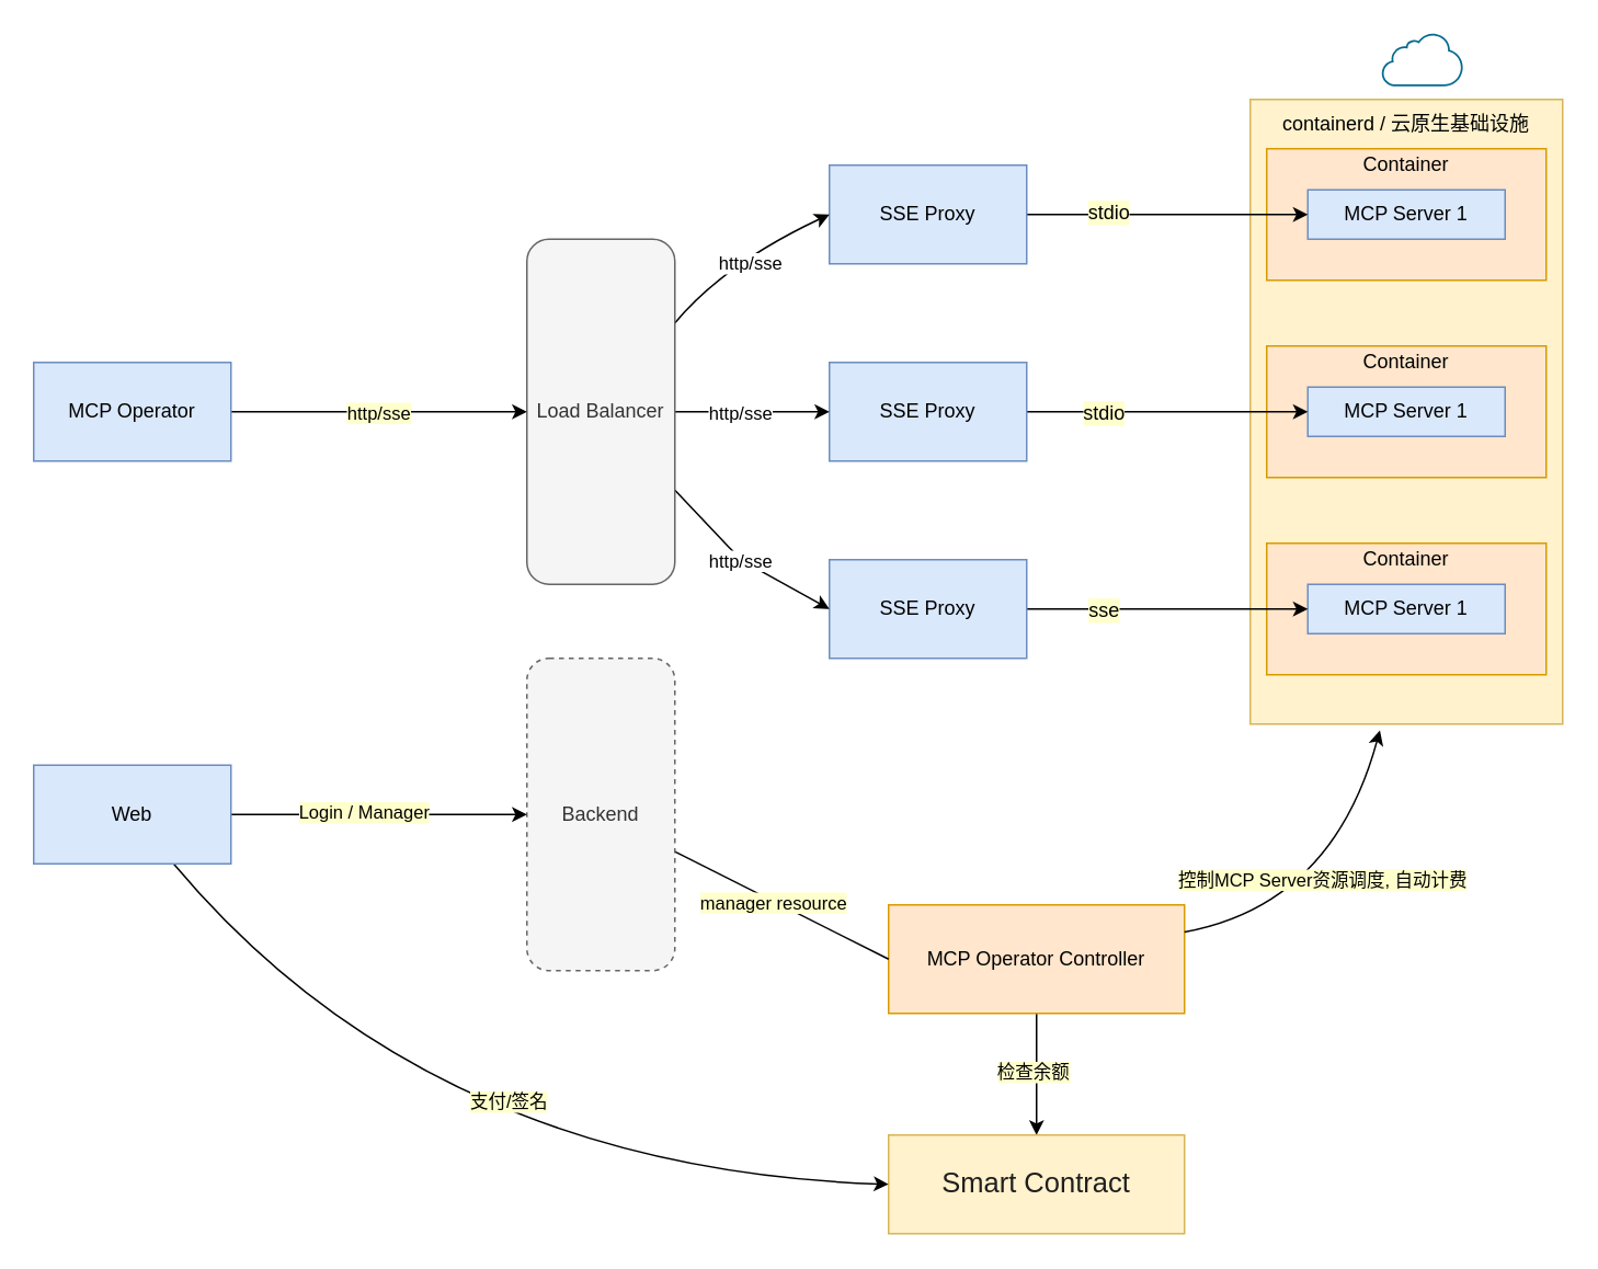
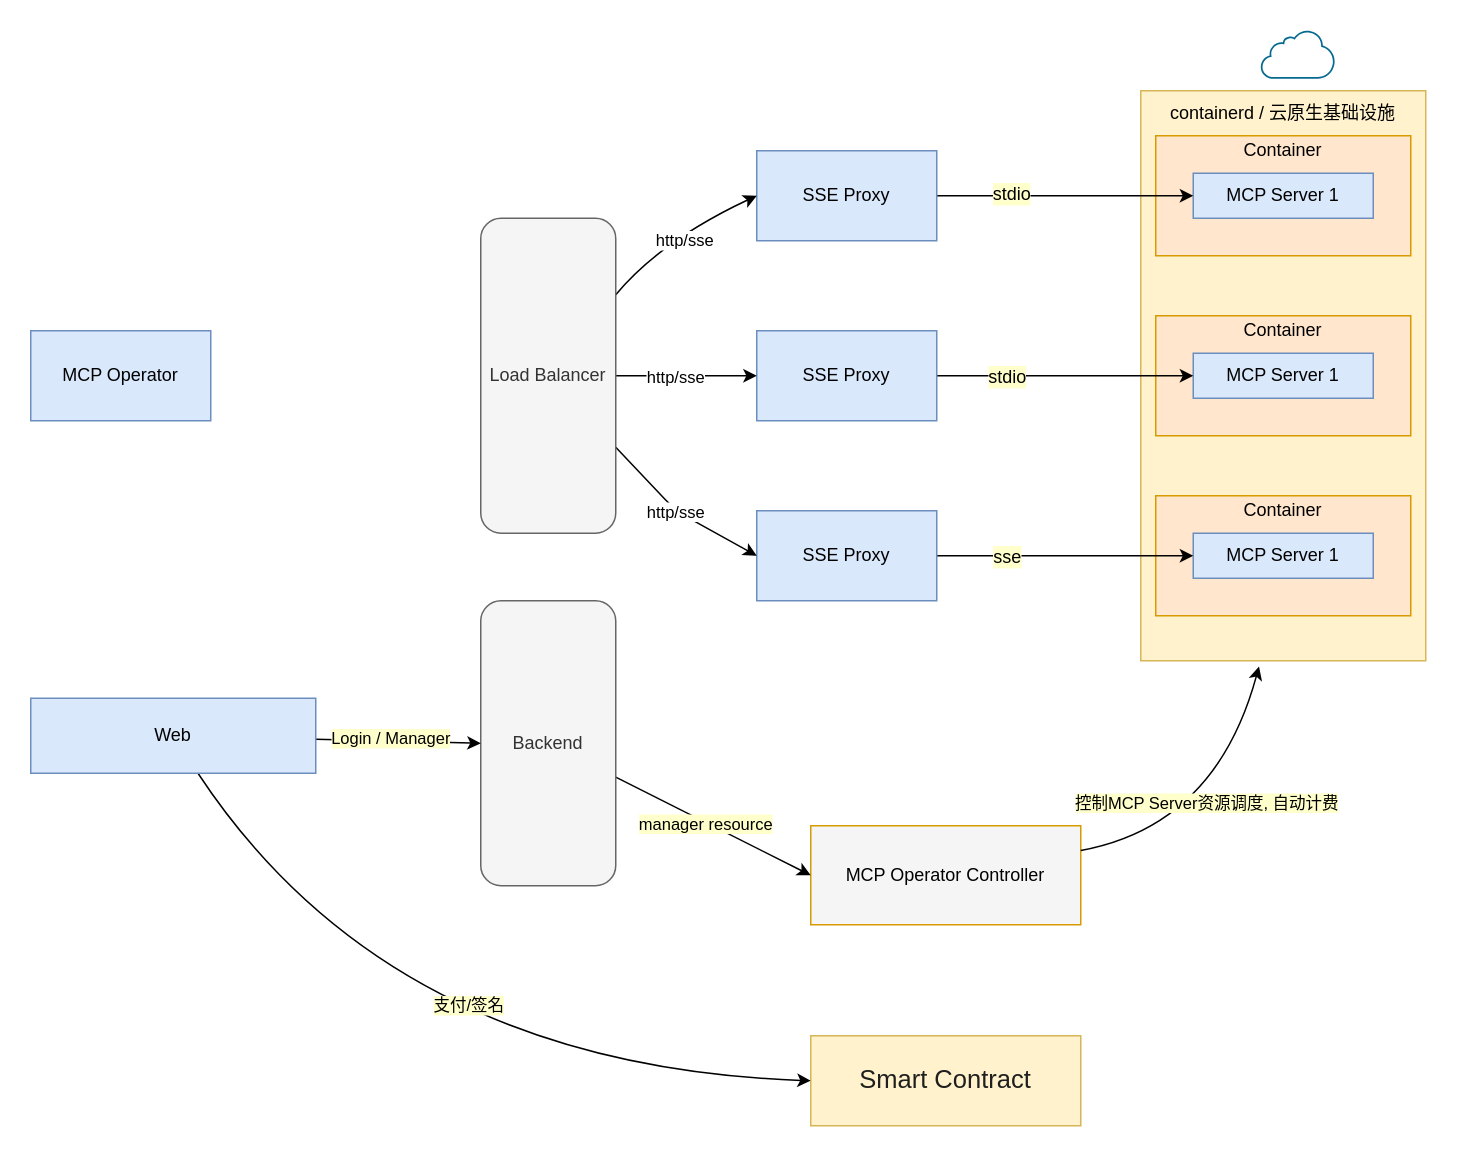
  <mxCell id="0" />
  <mxCell id="1" parent="0" />
  <mxCell id="2" value="" style="rounded=0;whiteSpace=wrap;html=1;fillColor=#fff2cc;strokeColor=#d6b656;" vertex="1" parent="1"><mxGeometry x="760" y="60" width="190" height="380" as="geometry" /></mxCell>
  <mxCell id="3" value="containerd / 云原生基础设施" style="text;html=1;align=center;verticalAlign=middle;whiteSpace=wrap;rounded=0;" vertex="1" parent="1"><mxGeometry x="760" y="60" width="190" height="30" as="geometry" /></mxCell>
  <mxCell id="4" value="" style="rounded=0;whiteSpace=wrap;html=1;fillColor=#ffe6cc;strokeColor=#d79b00;" vertex="1" parent="1"><mxGeometry x="770" y="90" width="170" height="80" as="geometry" /></mxCell>
  <mxCell id="5" value="Container" style="text;html=1;align=center;verticalAlign=middle;whiteSpace=wrap;rounded=0;" vertex="1" parent="1"><mxGeometry x="795" y="90" width="120" height="20" as="geometry" /></mxCell>
  <mxCell id="6" value="MCP Server 1" style="rounded=0;whiteSpace=wrap;html=1;fillColor=#dae8fc;strokeColor=#6c8ebf;" vertex="1" parent="1"><mxGeometry x="795" y="115" width="120" height="30" as="geometry" /></mxCell>
  <mxCell id="7" value="" style="rounded=0;whiteSpace=wrap;html=1;fillColor=#ffe6cc;strokeColor=#d79b00;" vertex="1" parent="1"><mxGeometry x="770" y="210" width="170" height="80" as="geometry" /></mxCell>
  <mxCell id="8" value="Container" style="text;html=1;align=center;verticalAlign=middle;whiteSpace=wrap;rounded=0;" vertex="1" parent="1"><mxGeometry x="795" y="210" width="120" height="20" as="geometry" /></mxCell>
  <mxCell id="9" value="MCP Server 1" style="rounded=0;whiteSpace=wrap;html=1;fillColor=#dae8fc;strokeColor=#6c8ebf;" vertex="1" parent="1"><mxGeometry x="795" y="235" width="120" height="30" as="geometry" /></mxCell>
  <mxCell id="10" value="" style="rounded=0;whiteSpace=wrap;html=1;fillColor=#ffe6cc;strokeColor=#d79b00;" vertex="1" parent="1"><mxGeometry x="770" y="330" width="170" height="80" as="geometry" /></mxCell>
  <mxCell id="11" value="Container" style="text;html=1;align=center;verticalAlign=middle;whiteSpace=wrap;rounded=0;" vertex="1" parent="1"><mxGeometry x="795" y="330" width="120" height="20" as="geometry" /></mxCell>
  <mxCell id="12" value="MCP Server 1" style="rounded=0;whiteSpace=wrap;html=1;fillColor=#dae8fc;strokeColor=#6c8ebf;" vertex="1" parent="1"><mxGeometry x="795" y="355" width="120" height="30" as="geometry" /></mxCell>
  <mxCell id="13" style="edgeStyle=none;html=1;entryX=0;entryY=0.5;entryDx=0;entryDy=0;" edge="1" parent="1" source="15" target="6"><mxGeometry relative="1" as="geometry" /></mxCell>
  <mxCell id="14" value="stdio" style="edgeLabel;html=1;align=center;verticalAlign=middle;resizable=0;points=[];labelBackgroundColor=#FFFFCC;fontSize=12;" vertex="1" connectable="0" parent="13"><mxGeometry x="-0.432" y="2" relative="1" as="geometry"><mxPoint as="offset" /></mxGeometry></mxCell>
  <mxCell id="15" value="SSE Proxy" style="rounded=0;whiteSpace=wrap;html=1;fillColor=#dae8fc;strokeColor=#6c8ebf;" vertex="1" parent="1"><mxGeometry x="504" y="100" width="120" height="60" as="geometry" /></mxCell>
  <mxCell id="16" style="edgeStyle=none;html=1;entryX=0;entryY=0.5;entryDx=0;entryDy=0;" edge="1" parent="1" source="18" target="9"><mxGeometry relative="1" as="geometry" /></mxCell>
  <mxCell id="17" value="stdio" style="edgeLabel;html=1;align=center;verticalAlign=middle;resizable=0;points=[];labelBackgroundColor=#FFFFCC;fontSize=12;" vertex="1" connectable="0" parent="16"><mxGeometry x="-0.35" y="2" relative="1" as="geometry"><mxPoint x="-10" y="2" as="offset" /></mxGeometry></mxCell>
  <mxCell id="18" value="SSE Proxy" style="rounded=0;whiteSpace=wrap;html=1;fillColor=#dae8fc;strokeColor=#6c8ebf;" vertex="1" parent="1"><mxGeometry x="504" y="220" width="120" height="60" as="geometry" /></mxCell>
  <mxCell id="19" style="edgeStyle=none;html=1;entryX=0;entryY=0.5;entryDx=0;entryDy=0;" edge="1" parent="1" source="21" target="12"><mxGeometry relative="1" as="geometry" /></mxCell>
  <mxCell id="20" value="sse" style="edgeLabel;html=1;align=center;verticalAlign=middle;resizable=0;points=[];labelBackgroundColor=#FFFFCC;fontSize=12;" vertex="1" connectable="0" parent="19"><mxGeometry x="-0.409" y="1" relative="1" as="geometry"><mxPoint x="-5" y="1" as="offset" /></mxGeometry></mxCell>
  <mxCell id="21" value="SSE Proxy" style="rounded=0;whiteSpace=wrap;html=1;fillColor=#dae8fc;strokeColor=#6c8ebf;" vertex="1" parent="1"><mxGeometry x="504" y="340" width="120" height="60" as="geometry" /></mxCell>
  <mxCell id="22" style="edgeStyle=none;html=1;entryX=0;entryY=0.5;entryDx=0;entryDy=0;rounded=0;curved=1;" edge="1" parent="1" source="26" target="15"><mxGeometry relative="1" as="geometry"><Array as="points"><mxPoint x="440" y="160" /></Array></mxGeometry></mxCell>
  <mxCell id="23" value="http/sse" style="edgeLabel;html=1;align=center;verticalAlign=middle;resizable=0;points=[];" vertex="1" connectable="0" parent="22"><mxGeometry x="0.046" y="-6" relative="1" as="geometry"><mxPoint as="offset" /></mxGeometry></mxCell>
  <mxCell id="24" style="edgeStyle=none;html=1;entryX=0;entryY=0.5;entryDx=0;entryDy=0;" edge="1" parent="1" source="26" target="18"><mxGeometry relative="1" as="geometry" /></mxCell>
  <mxCell id="25" style="edgeStyle=none;html=1;entryX=0;entryY=0.5;entryDx=0;entryDy=0;" edge="1" parent="1" source="26" target="21"><mxGeometry relative="1" as="geometry"><Array as="points"><mxPoint x="450" y="340" /></Array></mxGeometry></mxCell>
  <mxCell id="26" value="Load Balancer" style="rounded=1;whiteSpace=wrap;html=1;fillColor=#f5f5f5;fontColor=#333333;strokeColor=#666666;" vertex="1" parent="1"><mxGeometry x="320" y="145" width="90" height="210" as="geometry" /></mxCell>
- <mxCell id="27" style="edgeStyle=none;html=1;entryX=0;entryY=0.5;entryDx=0;entryDy=0;" edge="1" parent="1" source="29" target="26"><mxGeometry relative="1" as="geometry" /></mxCell>
- <mxCell id="28" value="http/sse" style="edgeLabel;html=1;align=center;verticalAlign=middle;resizable=0;points=[];labelBackgroundColor=#FFFFCC;" vertex="1" connectable="0" parent="27"><mxGeometry x="-0.014" relative="1" as="geometry"><mxPoint as="offset" /></mxGeometry></mxCell>
  <mxCell id="29" value="MCP Operator" style="rounded=0;whiteSpace=wrap;html=1;fillColor=#dae8fc;strokeColor=#6c8ebf;" vertex="1" parent="1"><mxGeometry x="20" y="220" width="120" height="60" as="geometry" /></mxCell>
  <mxCell id="30" value="http/sse" style="edgeLabel;html=1;align=center;verticalAlign=middle;resizable=0;points=[];" vertex="1" connectable="0" parent="1"><mxGeometry x="449.998" y="250.002" as="geometry" /></mxCell>
  <mxCell id="31" value="http/sse" style="edgeLabel;html=1;align=center;verticalAlign=middle;resizable=0;points=[];" vertex="1" connectable="0" parent="1"><mxGeometry x="449.998" y="340.002" as="geometry" /></mxCell>
- <mxCell id="32" style="edgeStyle=none;html=1;" edge="1" parent="1" source="34" target="41"><mxGeometry relative="1" as="geometry" /></mxCell>
- <mxCell id="33" value="检查余额" style="edgeLabel;html=1;align=center;verticalAlign=middle;resizable=0;points=[];labelBackgroundColor=#FFFFCC;" vertex="1" connectable="0" parent="32"><mxGeometry x="-0.054" y="-3" relative="1" as="geometry"><mxPoint as="offset" /></mxGeometry></mxCell>
- <mxCell id="34" value="MCP Operator Controller" style="rounded=0;whiteSpace=wrap;html=1;fillColor=#ffe6cc;strokeColor=#d79b00;" vertex="1" parent="1"><mxGeometry x="540" y="550" width="180" height="66" as="geometry" /></mxCell>
+ <mxCell id="34" value="MCP Operator Controller" style="rounded=0;whiteSpace=wrap;html=1;fillColor=#f5f5f5;strokeColor=#d79b00;" vertex="1" parent="1"><mxGeometry x="540" y="550" width="180" height="66" as="geometry" /></mxCell>
  <mxCell id="35" style="edgeStyle=none;html=1;entryX=0.415;entryY=1.01;entryDx=0;entryDy=0;entryPerimeter=0;rounded=0;curved=1;" edge="1" parent="1" source="34" target="2"><mxGeometry relative="1" as="geometry"><Array as="points"><mxPoint x="810" y="550" /></Array></mxGeometry></mxCell>
  <mxCell id="36" value="控制MCP Server资源调度, 自动计费" style="edgeLabel;html=1;align=center;verticalAlign=middle;resizable=0;points=[];labelBackgroundColor=#FFFFCC;" vertex="1" connectable="0" parent="35"><mxGeometry x="-0.13" y="16" relative="1" as="geometry"><mxPoint as="offset" /></mxGeometry></mxCell>
  <mxCell id="37" value="" style="sketch=0;pointerEvents=1;shadow=0;dashed=0;html=1;strokeColor=none;aspect=fixed;labelPosition=center;verticalLabelPosition=bottom;verticalAlign=top;align=center;outlineConnect=0;shape=mxgraph.vvd.cloud_computing;fillColor=#066A90;" vertex="1" parent="1"><mxGeometry x="840" width="50" height="32" as="geometry" y="20" /></mxCell>
- <mxCell id="38" style="edgeStyle=none;html=1;entryX=0;entryY=0.5;entryDx=0;entryDy=0;rounded=0;curved=1;endArrow=none;" edge="1" parent="1" source="40" target="34"><mxGeometry relative="1" as="geometry"><Array as="points" /></mxGeometry></mxCell>
+ <mxCell id="38" style="edgeStyle=none;html=1;entryX=0;entryY=0.5;entryDx=0;entryDy=0;rounded=0;curved=1;" edge="1" parent="1" source="40" target="34"><mxGeometry relative="1" as="geometry"><Array as="points" /></mxGeometry></mxCell>
  <mxCell id="39" value="manager resource" style="edgeLabel;html=1;align=center;verticalAlign=middle;resizable=0;points=[];labelBackgroundColor=#FFFFCC;" vertex="1" connectable="0" parent="38"><mxGeometry x="-0.081" y="-1" relative="1" as="geometry"><mxPoint as="offset" /></mxGeometry></mxCell>
- <mxCell id="40" value="Backend" style="rounded=1;whiteSpace=wrap;html=1;fillColor=#f5f5f5;fontColor=#333333;strokeColor=#666666;dashed=1;" vertex="1" parent="1"><mxGeometry x="320" y="400" width="90" height="190" as="geometry" /></mxCell>
+ <mxCell id="40" value="Backend" style="rounded=1;whiteSpace=wrap;html=1;fillColor=#f5f5f5;fontColor=#333333;strokeColor=#666666;" vertex="1" parent="1"><mxGeometry x="320" y="400" width="90" height="190" as="geometry" /></mxCell>
  <mxCell id="41" value="&lt;span style=&quot;color: rgb(31, 31, 31); font-family: Arial, sans-serif; text-align: start;&quot;&gt;&lt;font style=&quot;font-size: 17px;&quot;&gt;Smart Contract&lt;/font&gt;&lt;/span&gt;" style="rounded=0;whiteSpace=wrap;html=1;fontSize=12;fillColor=#fff2cc;strokeColor=#d6b656;" vertex="1" parent="1"><mxGeometry x="540" y="690" width="180" height="60" as="geometry" /></mxCell>
  <mxCell id="42" style="edgeStyle=none;html=1;entryX=0;entryY=0.5;entryDx=0;entryDy=0;" edge="1" parent="1" source="46" target="40"><mxGeometry relative="1" as="geometry" /></mxCell>
  <mxCell id="43" value="Login / Manager" style="edgeLabel;html=1;align=center;verticalAlign=middle;resizable=0;points=[];labelBackgroundColor=#FFFFCC;" vertex="1" connectable="0" parent="42"><mxGeometry x="-0.109" y="2" relative="1" as="geometry"><mxPoint as="offset" /></mxGeometry></mxCell>
  <mxCell id="44" style="edgeStyle=none;html=1;entryX=0;entryY=0.5;entryDx=0;entryDy=0;rounded=0;curved=1;" edge="1" parent="1" source="46" target="41"><mxGeometry relative="1" as="geometry"><Array as="points"><mxPoint x="260" y="710" /></Array></mxGeometry></mxCell>
  <mxCell id="45" value="支付/签名" style="edgeLabel;html=1;align=center;verticalAlign=middle;resizable=0;points=[];labelBackgroundColor=#FFFFCC;" vertex="1" connectable="0" parent="44"><mxGeometry x="0.106" y="42" relative="1" as="geometry"><mxPoint as="offset" /></mxGeometry></mxCell>
- <mxCell id="46" value="Web" style="rounded=0;whiteSpace=wrap;html=1;fillColor=#dae8fc;strokeColor=#6c8ebf;" vertex="1" parent="1"><mxGeometry x="20" y="465" width="120" height="60" as="geometry" /></mxCell>
+ <mxCell id="46" value="Web" style="rounded=0;whiteSpace=wrap;html=1;fillColor=#dae8fc;strokeColor=#6c8ebf;" vertex="1" parent="1"><mxGeometry x="20" y="465" width="190" height="50" as="geometry" /></mxCell>
